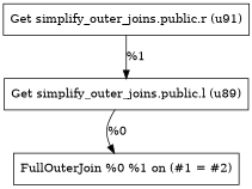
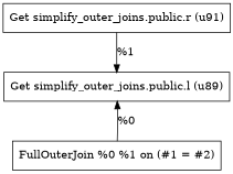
  digraph {
    node [shape=record]
    n1 [label=" Get simplify_outer_joins.public.l (u89)\l"]
    n2 [label=" FullOuterJoin %0 %1 on (#1 = #2)\l"]
    n3 [label=" Get simplify_outer_joins.public.r (u91)\l"]
-   n1 -> n2 [label="%0\l"]
+   n2 -> n1 [label="%0\l"]
    n3 -> n1 [label="%1\l"]
  }
